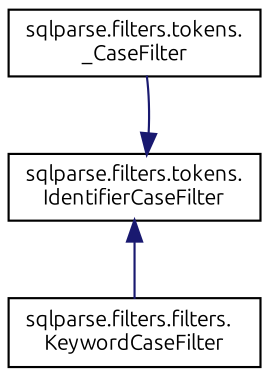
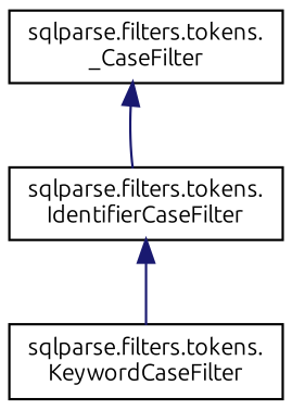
  digraph {
    fontname=Ubuntu
    rankdir=TB
    node [color=black fillcolor=white fontname=Ubuntu fontsize=10 shape=record style=filled]
    edge [color=midnightblue dir=back fontname=Ubuntu fontsize=10 labelfontname=Helvetica labelfontsize=10 style=solid]
    n1 [height=0.2 label="sqlparse.filters.tokens.\l_CaseFilter" width=0.4]
    n2 [height=0.2 label="sqlparse.filters.tokens.\lIdentifierCaseFilter" width=0.4]
-   n3 [height=0.2 label="sqlparse.filters.filters.\lKeywordCaseFilter" width=0.4]
-   n2 -> n1
+   n3 [height=0.2 label="sqlparse.filters.tokens.\lKeywordCaseFilter" width=0.4]
+   n1 -> n2
    n2 -> n3
  }
